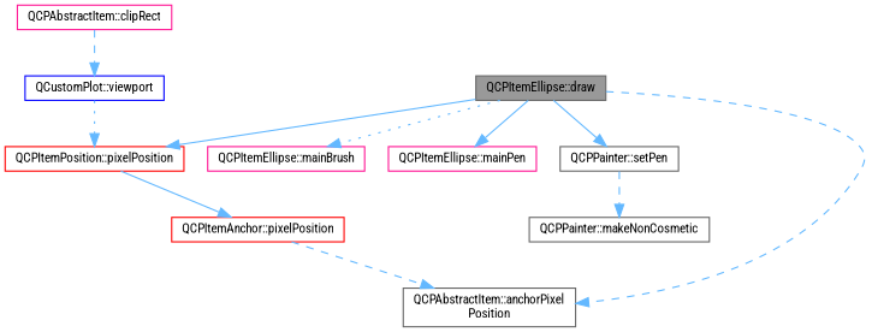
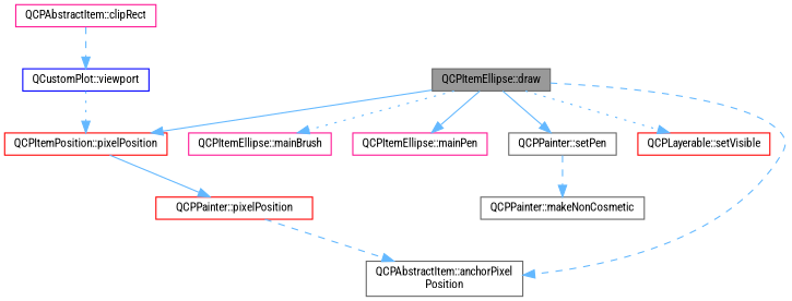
  digraph {
    fontname="Roboto Condensed"
    rankdir=TB
    node [color=gray40 fillcolor=white fontname="Roboto Condensed" fontsize=10 shape=box style=filled]
    edge [color=steelblue1 fontname="Roboto Condensed" fontsize=10 labelfontname=Helvetica labelfontsize=10 style=solid]
    n1 [fillcolor=grey60 fontcolor=black height=0.2 label="QCPItemEllipse::draw" width=0.4]
    n2 [color=deeppink height=0.2 label="QCPItemEllipse::mainBrush" width=0.4]
    n3 [color=deeppink height=0.2 label="QCPItemEllipse::mainPen" width=0.4]
    n4 [color=red height=0.2 label="QCPItemPosition::pixelPosition" width=0.4]
    n5 [height=0.2 label="QCPPainter::setPen" width=0.4]
+   n6 [color=red height=0.2 label="QCPLayerable::setVisible" width=0.4]
    n7 [height=0.2 label="QCPAbstractItem::anchorPixel\lPosition" width=0.4]
    n8 [color=deeppink height=0.2 label="QCPAbstractItem::clipRect" width=0.4]
    n9 [color=blue height=0.2 label="QCustomPlot::viewport" width=0.4]
-   n10 [color=red height=0.2 label="QCPItemAnchor::pixelPosition" width=0.4]
+   n10 [color=red height=0.2 label="QCPPainter::pixelPosition" width=0.4]
    n11 [height=0.2 label="QCPPainter::makeNonCosmetic" width=0.4]
    n1 -> n2 [style=dotted]
    n1 -> n3
    n1 -> n4
    n1 -> n5
+   n1 -> n6 [style=dotted]
    n1 -> n7 [style=dashed]
    n4 -> n10
    n5 -> n11 [style=dashed]
    n8 -> n9 [style=dashed]
    n9 -> n4 [style=dotted]
    n10 -> n7 [style=dashed]
  }
